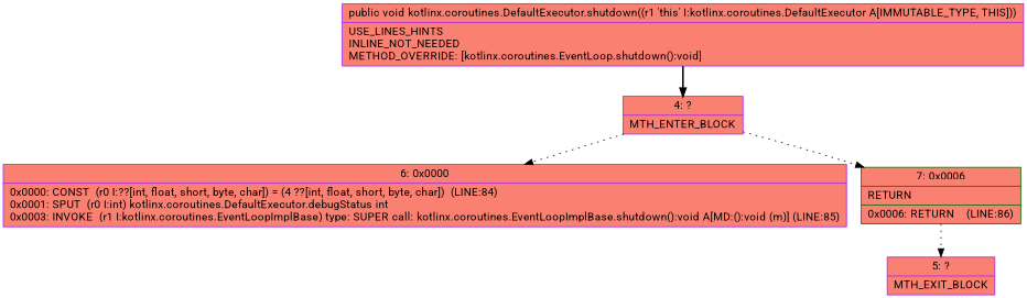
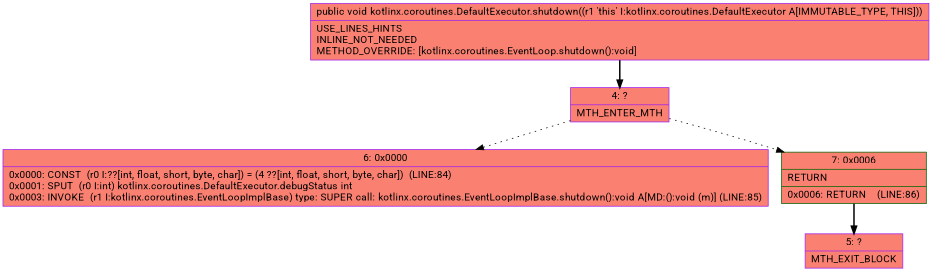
  digraph {
    fontname=Roboto
    node [color=purple fillcolor=salmon fontname=Roboto shape=record style=filled]
    edge [fontname=Roboto style=dotted]
-   n1 [label="{4\:\ ?|MTH_ENTER_BLOCK\l}"]
+   n1 [label="{4\:\ ?|MTH_ENTER_MTH\l}"]
    n2 [label="{6\:\ 0x0000|0x0000: CONST  (r0 I:??[int, float, short, byte, char]) = (4 ??[int, float, short, byte, char])  (LINE:84)\l0x0001: SPUT  (r0 I:int) kotlinx.coroutines.DefaultExecutor.debugStatus int \l0x0003: INVOKE  (r1 I:kotlinx.coroutines.EventLoopImplBase) type: SUPER call: kotlinx.coroutines.EventLoopImplBase.shutdown():void A[MD:():void (m)] (LINE:85)\l}"]
    n3 [color=darkgreen label="{7\:\ 0x0006|RETURN\l|0x0006: RETURN    (LINE:86)\l}"]
    n4 [label="{5\:\ ?|MTH_EXIT_BLOCK\l}"]
    n5 [label="{public void kotlinx.coroutines.DefaultExecutor.shutdown((r1 'this' I:kotlinx.coroutines.DefaultExecutor A[IMMUTABLE_TYPE, THIS]))  | USE_LINES_HINTS\lINLINE_NOT_NEEDED\lMETHOD_OVERRIDE: [kotlinx.coroutines.EventLoop.shutdown():void]\l}"]
    n1 -> n2
    n1 -> n3
-   n3 -> n4
+   n3 -> n4 [style=bold]
    n5 -> n1 [style=bold]
  }
